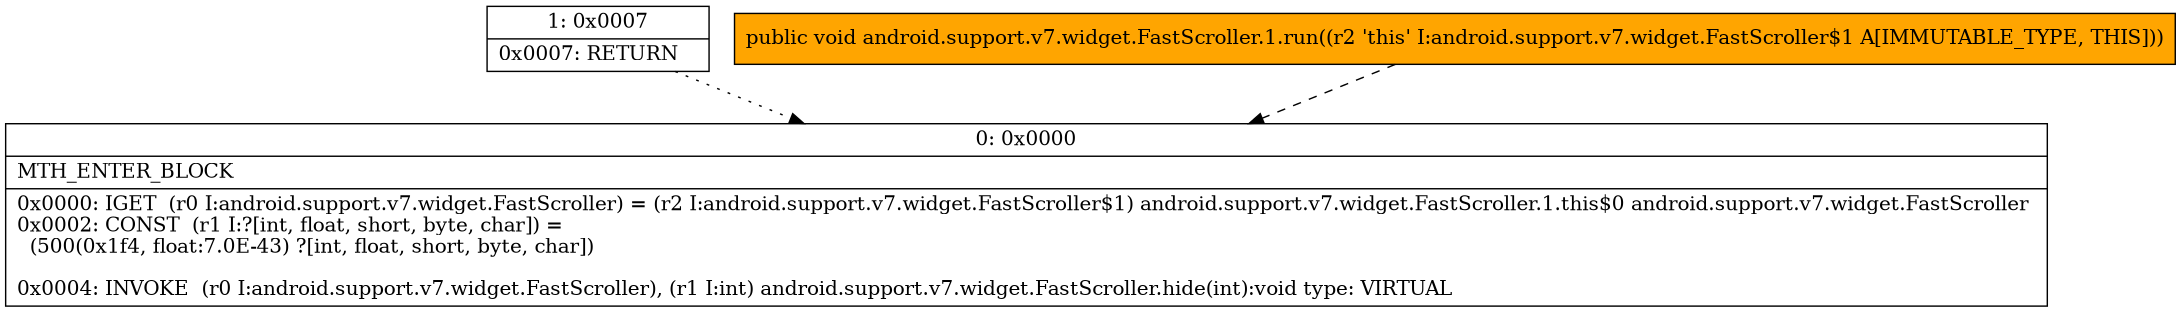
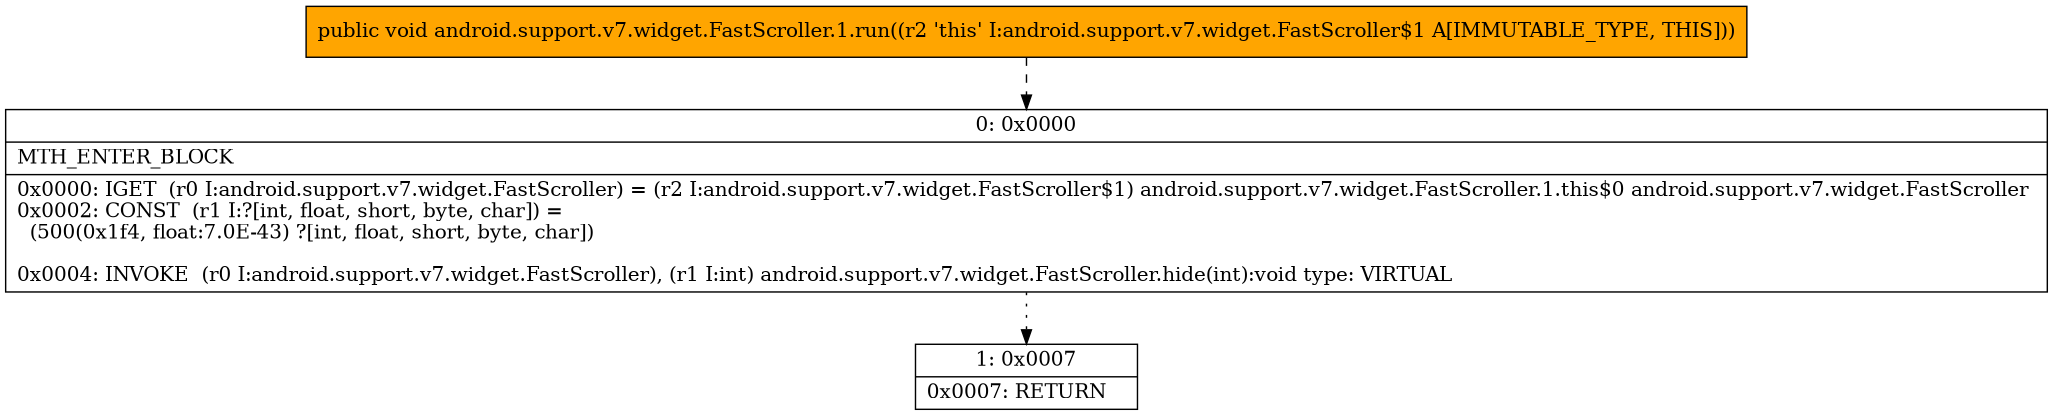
  digraph {
    node [shape=record style=filled fillcolor=white]
    n1 [label="{0\:\ 0x0000|MTH_ENTER_BLOCK\l|0x0000: IGET  (r0 I:android.support.v7.widget.FastScroller) = (r2 I:android.support.v7.widget.FastScroller$1) android.support.v7.widget.FastScroller.1.this$0 android.support.v7.widget.FastScroller \l0x0002: CONST  (r1 I:?[int, float, short, byte, char]) = \l  (500(0x1f4, float:7.0E\-43) ?[int, float, short, byte, char])\l \l0x0004: INVOKE  (r0 I:android.support.v7.widget.FastScroller), (r1 I:int) android.support.v7.widget.FastScroller.hide(int):void type: VIRTUAL \l}"]
    n2 [label="{1\:\ 0x0007|0x0007: RETURN   \l}"]
    n3 [label="{public void android.support.v7.widget.FastScroller.1.run((r2 'this' I:android.support.v7.widget.FastScroller$1 A[IMMUTABLE_TYPE, THIS])) }" fillcolor=orange]
-   n2 -> n1 [style=dotted]
+   n1 -> n2 [style=dotted]
    n3 -> n1 [style=dashed]
  }
